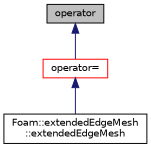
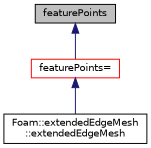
  digraph {
    rankdir=TB
    node [color=black fontname=Helvetica fontsize=10 shape=record]
    edge [color=midnightblue dir=back fontname=Helvetica fontsize=10 labelfontname=Helvetica labelfontsize=10 style=solid]
-   n1 [fillcolor=grey75 fontcolor=black height=0.2 label=operator style=filled width=0.4]
-   n2 [color=red height=0.2 label="operator=" width=0.4]
+   n1 [fillcolor=grey75 fontcolor=black height=0.2 label=featurePoints style=filled width=0.4]
+   n2 [color=red height=0.2 label="featurePoints=" width=0.4]
    n3 [height=0.2 label="Foam::extendedEdgeMesh\l::extendedEdgeMesh" width=0.4]
    n1 -> n2
    n2 -> n3
  }
